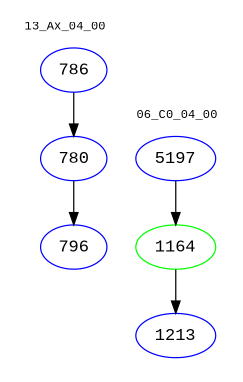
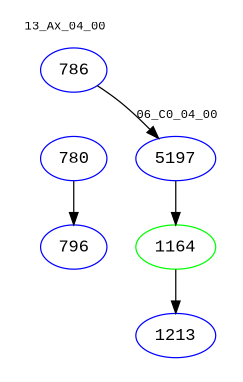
  digraph {
    fontname="Liberation Mono"
    node [color=blue fontname="Liberation Mono"]
    edge [color=black fontname="Liberation Mono"]
    n1 [label=786]
    n2 [label=780]
    n3 [label=796]
    n4 [label=5197]
    n5 [color=green label=1164]
    n6 [label=1213]
    subgraph cluster_1 {
      color=white
      fontsize=10
      label="13_Ax_04_00"
      n1
      n2
      n3
    }
    subgraph cluster_2 {
      color=white
      fontsize=10
      label="06_C0_04_00"
      n4
      n5
      n6
    }
-   n1 -> n2
+   n1 -> n4
    n2 -> n3
    n4 -> n5
    n5 -> n6
  }
